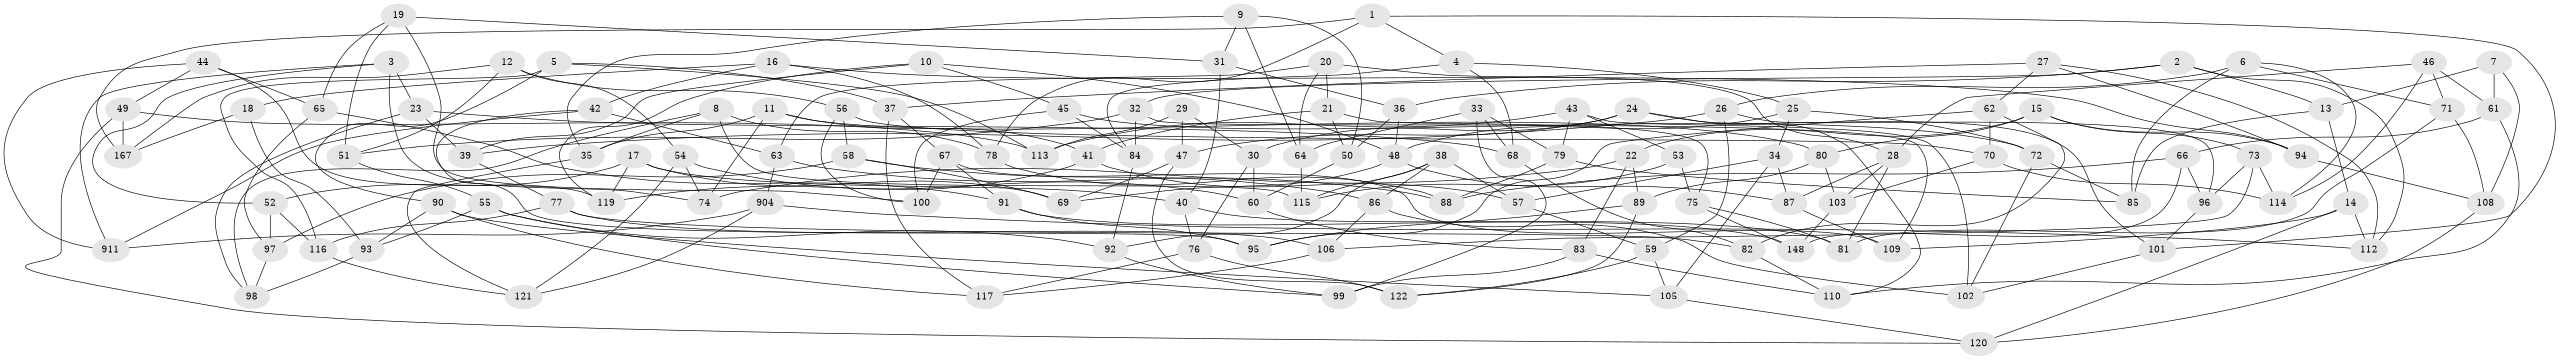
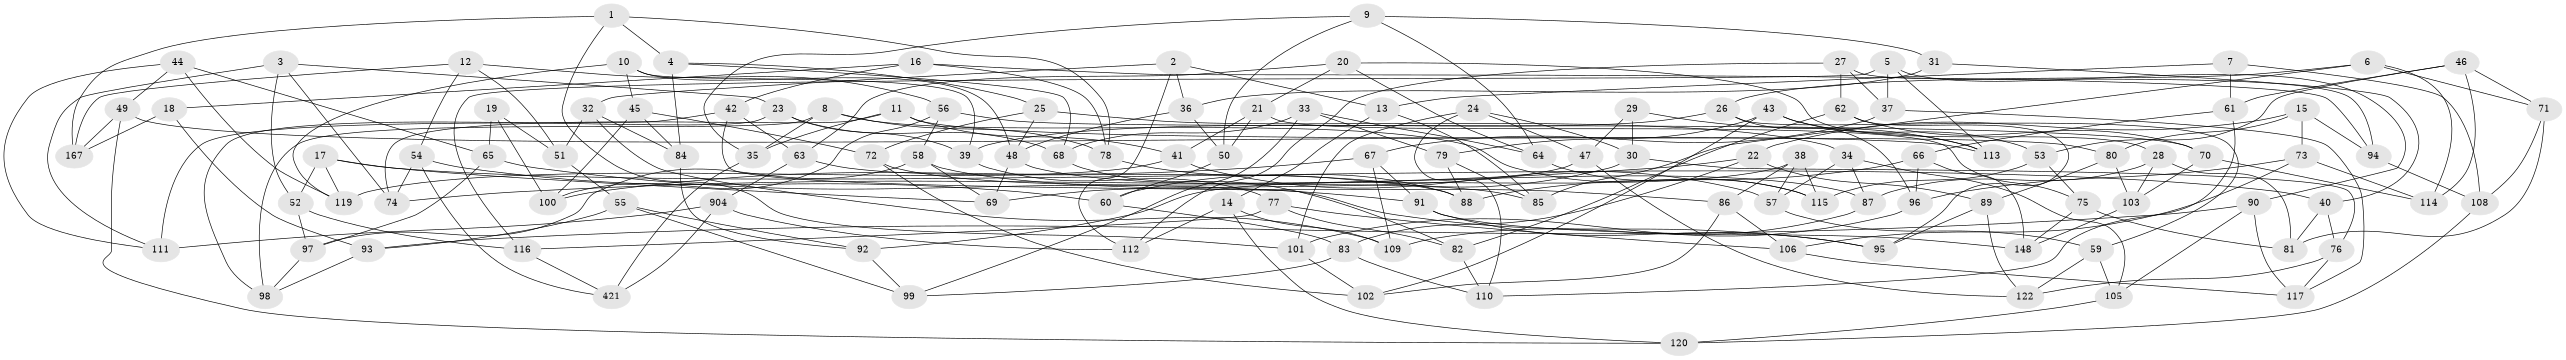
  graph {
    node [color=gray90 style=filled]
    1
    4
    78
    101
    n5 [label=167]
    25
    68
    84
    88
    102
    2
    13
    32
    36
    112
    85
    14
    51
    109
    50
    48
    3
    23
    52
    74
-   111 [label=911]
+   111
    98
    39
    116
    97
    34
    72
    82
    92
    5
    37
    90
    113
    67
    117
    93
    105
-   121
+   121 [label=421]
    6
    26
    71
    114
    59
    96
    108
    81
    7
    61
    18
    110
    66
    120
    8
    35
    115
    9
    31
    64
    40
    60
    10
    45
    119
    77
    100
    69
    87
    11
    41
    80
    57
    89
    103
    12
    54
    56
    55
    58
    70
    15
    22
    73
    94
    83
    106
    16
    42
    63
    95
    17
    76
    19
    65
    91
    20
    21
    28
    75
    n104 [label=904]
    n105 [label=148]
    99
    122
    24
    30
    47
    29
    27
    62
    33
    79
    38
    86
    43
    53
    44
    49
    46
    1 -- 4
    1 -- 78
    1 -- 101
    1 -- n5
    4 -- 25
    4 -- 68
    4 -- 84
    78 -- 88
    101 -- 102
    25 -- 48
    25 -- 34
    25 -- 72
    68 -- 82
    84 -- 92
    2 -- 13
    2 -- 32
    2 -- 36
    2 -- 112
    13 -- 85
    13 -- 14
    32 -- 84
    32 -- 51
    32 -- 109
    36 -- 50
    36 -- 48
    14 -- 112
    14 -- 109
    14 -- 120
    51 -- 55
    50 -- 60
    48 -- 69
    48 -- 87
    3 -- 23
    3 -- 52
    3 -- 74
    3 -- 111
    23 -- 68
    23 -- 98
    23 -- 39
    52 -- 116
    52 -- 97
    39 -- 77
    116 -- 121
    97 -- 98
    34 -- 105
    34 -- 87
    34 -- 57
    72 -- 102
    72 -- 85
    82 -- 110
    92 -- 99
    5 -- 116
    5 -- 37
    5 -- 90
    5 -- 113
    37 -- 67
    37 -- 117
    90 -- 117
    90 -- 93
    90 -- 105
    67 -- 109
    67 -- 100
    67 -- 91
    93 -- 98
    105 -- 120
    6 -- 85
    6 -- 26
    6 -- 71
    6 -- 114
    26 -- 39
    26 -- 59
    26 -- 96
    71 -- 108
    71 -- 81
    59 -- 105
    59 -- 122
    96 -- 101
    108 -- 120
    7 -- 13
    7 -- 108
    7 -- 61
    61 -- 110
    61 -- 66
    18 -- n5
    18 -- 93
    66 -- 88
    66 -- 96
    66 -- n105
    8 -- 78
    8 -- 98
    8 -- 35
    8 -- 115
    35 -- 121
    9 -- 50
    9 -- 35
    9 -- 31
    9 -- 64
    31 -- 36
    31 -- 40
    64 -- 115
    40 -- 81
    40 -- 76
    60 -- 83
    10 -- 48
    10 -- 39
    10 -- 45
    10 -- 119
    45 -- 84
    45 -- 72
    45 -- 100
    77 -- 116
    77 -- 82
    77 -- 106
    87 -- 109
    11 -- 74
    11 -- 35
    11 -- 41
    11 -- 80
    41 -- 119
    41 -- 57
    80 -- 89
    80 -- 103
    57 -- 59
    89 -- 95
    89 -- 122
    103 -- n105
    12 -- n5
    12 -- 51
    12 -- 54
    12 -- 56
    54 -- 74
    54 -- 121
    54 -- 60
    56 -- 100
    56 -- 58
    56 -- 70
    55 -- 92
    55 -- 93
    55 -- 99
    58 -- 97
    58 -- 69
    58 -- 86
    70 -- 114
    70 -- 103
    15 -- 80
    15 -- 22
    15 -- 73
    15 -- 94
    22 -- 74
    22 -- 89
    22 -- 83
    73 -- 114
    73 -- 96
    73 -- 106
    94 -- 108
    83 -- 110
    83 -- 99
    106 -- 117
    16 -- 78
    16 -- 18
    16 -- 94
    16 -- 42
    42 -- 111
    42 -- 63
    42 -- 95
    63 -- 88
    63 -- n104
    17 -- 52
    17 -- 40
    17 -- 119
    17 -- 69
    76 -- 117
    76 -- 122
    19 -- 51
-   19 -- 31
    19 -- 100
    19 -- 65
    65 -- 97
    65 -- 91
    91 -- 95
    91 -- n105
    20 -- 64
    20 -- 63
    20 -- 21
    20 -- 28
    21 -- 50
    21 -- 41
    21 -- 75
    28 -- 81
    28 -- 87
    28 -- 103
    75 -- 81
    75 -- n105
    n104 -- 112
    n104 -- 111
    n104 -- 121
    24 -- 101
    24 -- 110
    24 -- 30
    24 -- 47
    30 -- 60
    30 -- 76
    47 -- 69
    47 -- 122
    29 -- 113
    29 -- 30
    29 -- 47
    27 -- 112
    27 -- 37
    27 -- 94
    27 -- 62
    62 -- 82
    62 -- 70
    62 -- 95
    33 -- 68
    33 -- 64
    33 -- 99
    33 -- 79
    79 -- 88
    79 -- 85
    38 -- 92
    38 -- 115
    38 -- 57
    38 -- 86
    86 -- 102
    86 -- 106
    43 -- 102
    43 -- 113
    43 -- 79
    43 -- 53
    53 -- 115
    53 -- 75
    44 -- 111
    44 -- 119
    44 -- 65
    44 -- 49
    49 -- n5
    49 -- 113
    49 -- 120
    46 -- 71
    46 -- 114
    46 -- 61
-   46 -- 28
+   46 -- 53
  }
